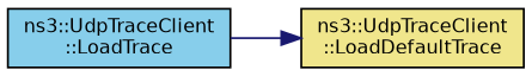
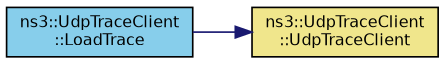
  digraph {
    rankdir=LR
    node [color=black fontname=Helvetica fontsize=10 shape=record style=filled]
    n1 [fillcolor=skyblue fontcolor=black height=0.2 label="ns3::UdpTraceClient\l::LoadTrace" width=0.4]
-   n2 [fillcolor=khaki height=0.2 label="ns3::UdpTraceClient\l::LoadDefaultTrace" width=0.4]
+   n2 [fillcolor=khaki height=0.2 label="ns3::UdpTraceClient\l::UdpTraceClient" width=0.4]
    n1 -> n2 [color=midnightblue fontname=Helvetica fontsize=10 labelfontname=Helvetica labelfontsize=10 style=solid arrowhead=normal]
  }
